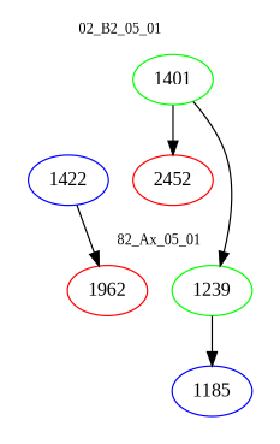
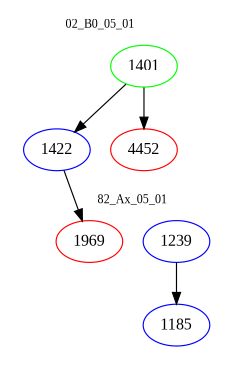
  digraph {
    fontname="Liberation Serif"
    node [color=green fontname="Liberation Serif"]
    edge [color=black fontname="Liberation Serif"]
-   n1 [label=1239]
+   n1 [color=blue label=1239]
    n2 [color=blue label=1185]
-   n3 [color=red label=1962]
+   n3 [color=red label=1969]
    n4 [label=1401]
    n5 [color=blue label=1422]
-   n6 [color=red label=2452]
+   n6 [color=red label=4452]
    subgraph cluster_1 {
      color=white
      fontsize=10
      label="82_Ax_05_01"
      n1
      n2
      n3
    }
    subgraph cluster_2 {
      color=white
      fontsize=10
-     label="02_B2_05_01"
+     label="02_B0_05_01"
      n4
      n5
      n6
    }
    n1 -> n2
-   n4 -> n1
+   n4 -> n5
    n4 -> n6
    n5 -> n3
  }
